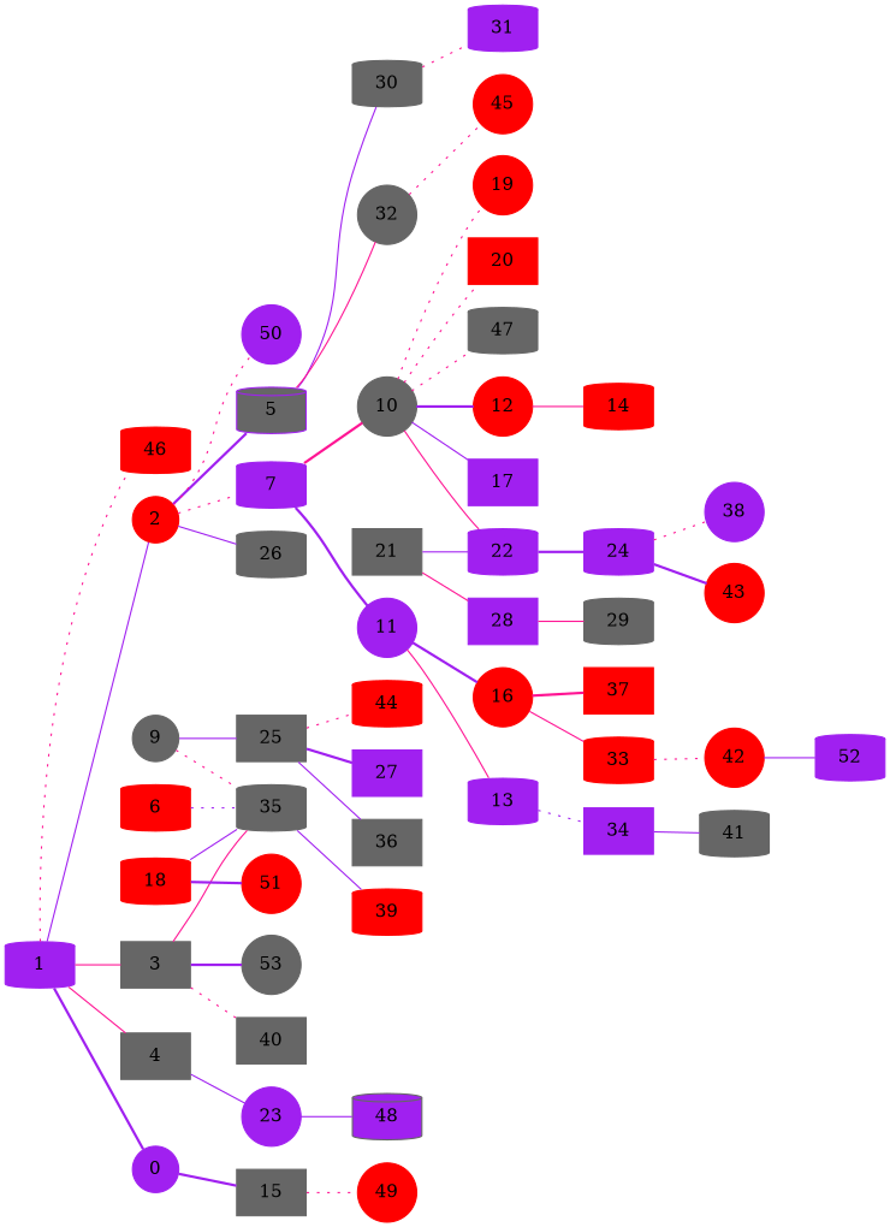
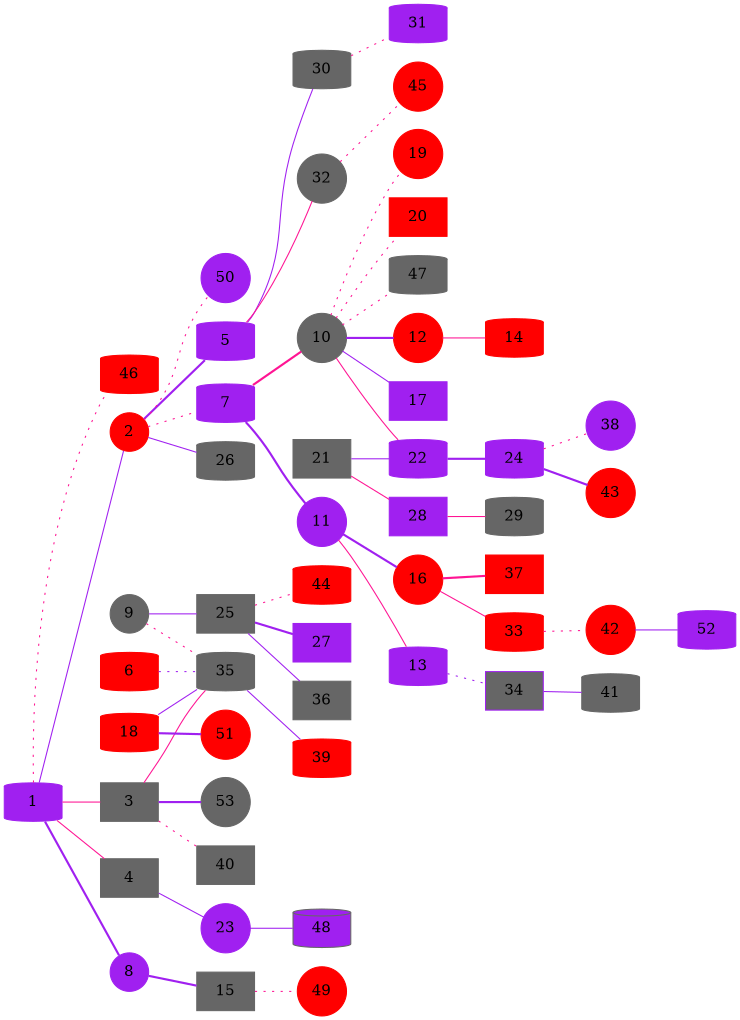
  graph {
    rankdir=LR
    node [color=red shape=cylinder style=filled]
    edge [color=purple style=solid weight=1.0]
    1 [color=purple]
    2 [shape=circle]
    3 [color=gray40 shape=box]
    4 [color=gray40 shape=box]
-   8 [color=purple shape=circle label=0]
+   8 [color=purple shape=circle]
    46
-   5 [color=purple fillcolor=gray40]
+   5 [color=purple]
    7 [color=purple]
    26 [color=gray40]
    50 [color=purple shape=circle]
    35 [color=gray40]
    40 [color=gray40 shape=box]
    53 [color=gray40 shape=circle]
    23 [color=purple shape=circle]
    15 [color=gray40 shape=box]
    30 [color=gray40]
    32 [color=gray40 shape=circle]
    10 [color=gray40 shape=circle]
    11 [color=purple shape=circle]
    39
    48 [color=gray40 fillcolor=purple]
    31 [color=purple]
    45 [shape=circle]
    6
    12 [shape=circle]
    17 [color=purple shape=box]
    19 [shape=circle]
    20 [shape=box]
    22 [color=purple]
    47 [color=gray40]
    13 [color=purple]
    16 [shape=circle]
    49 [shape=circle]
    9 [color=gray40 shape=circle]
    25 [color=gray40 shape=box]
    27 [color=purple shape=box]
    36 [color=gray40 shape=box]
    44
    14
    24 [color=purple]
-   34 [color=purple shape=box]
+   34 [color=purple shape=box fillcolor=gray40]
    33
    37 [shape=box]
    41 [color=gray40]
    42 [shape=circle]
    18
    51 [shape=circle]
    21 [color=gray40 shape=box]
    28 [color=purple shape=box]
    29 [color=gray40]
    38 [color=purple shape=circle]
    43 [shape=circle]
    52 [color=purple]
    1 -- 2
    1 -- 3 [color=deeppink]
    1 -- 4 [color=deeppink]
    1 -- 8 [style=bold]
    1 -- 46 [color=deeppink style=dotted]
    2 -- 5 [style=bold]
    2 -- 7 [color=deeppink style=dotted]
    2 -- 26
    2 -- 50 [color=deeppink style=dotted]
    3 -- 35 [color=deeppink]
    3 -- 40 [color=deeppink style=dotted]
    3 -- 53 [style=bold]
    4 -- 23
    8 -- 15 [style=bold]
    5 -- 30
    5 -- 32 [color=deeppink]
    7 -- 10 [color=deeppink style=bold]
    7 -- 11 [style=bold]
    35 -- 39
    23 -- 48
    15 -- 49 [color=deeppink style=dotted]
    30 -- 31 [color=deeppink style=dotted]
    32 -- 45 [color=deeppink style=dotted]
    10 -- 12 [style=bold]
    10 -- 17
    10 -- 19 [color=deeppink style=dotted]
    10 -- 20 [color=deeppink style=dotted]
    10 -- 22 [color=deeppink]
    10 -- 47 [color=deeppink style=dotted]
    11 -- 13 [color=deeppink]
    11 -- 16 [style=bold]
    6 -- 35 [style=dotted]
    12 -- 14 [color=deeppink]
    22 -- 24 [style=bold]
    13 -- 34 [style=dotted]
    16 -- 33 [color=deeppink]
    16 -- 37 [color=deeppink style=bold]
    9 -- 35 [color=deeppink style=dotted]
    9 -- 25
    25 -- 27 [style=bold]
    25 -- 36
    25 -- 44 [color=deeppink style=dotted]
    24 -- 38 [color=deeppink style=dotted]
    24 -- 43 [style=bold]
    34 -- 41
    33 -- 42 [color=deeppink style=dotted]
    42 -- 52
    18 -- 35
    18 -- 51 [style=bold]
    21 -- 22
    21 -- 28 [color=deeppink]
    28 -- 29 [color=deeppink]
  }
